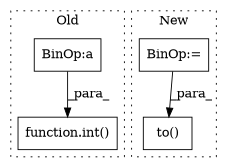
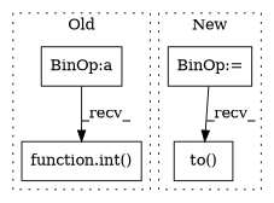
  digraph {
    node [a=75 l=3 shape=box]
    n1 [l="4,1" label="function.int()" s="299,316"]
    n2 [a=82 label="BinOp:a" s=304]
    n3 [l="25,1" label="to()" s="570,605"]
    n4 [a=68 label="BinOp:=" s=509]
    subgraph cluster_1 {
      label=Old
      style=dotted
      n1
      n2
    }
    subgraph cluster_2 {
      label=New
      style=dotted
      n3
      n4
    }
-   n2 -> n1 [label=_para_]
-   n4 -> n3 [label=_para_]
+   n2 -> n1 [label=_recv_]
+   n4 -> n3 [label=_recv_]
  }
